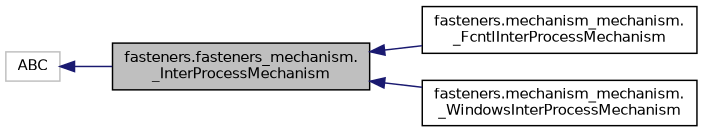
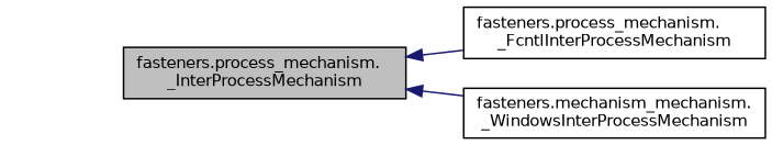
  digraph {
    rankdir=LR
    node [color=black fillcolor=white fontname=Helvetica fontsize=10 shape=record style=filled]
    edge [color=midnightblue dir=back fontname=Helvetica fontsize=10 labelfontname=Helvetica labelfontsize=10 style=solid]
-   n1 [fillcolor=grey75 fontcolor=black height=0.2 label="fasteners.fasteners_mechanism.\l_InterProcessMechanism" width=0.4]
-   n2 [height=0.2 label="fasteners.mechanism_mechanism.\l_FcntlInterProcessMechanism" width=0.4]
+   n1 [fillcolor=grey75 fontcolor=black height=0.2 label="fasteners.process_mechanism.\l_InterProcessMechanism" width=0.4]
+   n2 [height=0.2 label="fasteners.process_mechanism.\l_FcntlInterProcessMechanism" width=0.4]
    n3 [height=0.2 label="fasteners.mechanism_mechanism.\l_WindowsInterProcessMechanism" width=0.4]
-   n4 [color=grey75 height=0.2 label=ABC width=0.4]
    n1 -> n2
    n1 -> n3
-   n4 -> n1
  }
